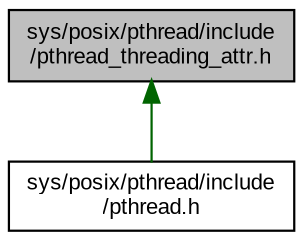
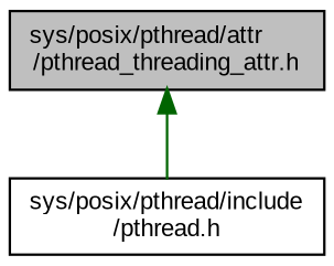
  digraph {
    fontname="Liberation Sans"
    node [color=black fontname="Liberation Sans" fontsize=10 shape=record style=filled]
-   n1 [fillcolor=grey75 fontcolor=black height=0.2 label="sys/posix/pthread/include\l/pthread_threading_attr.h" width=0.4]
+   n1 [fillcolor=grey75 fontcolor=black height=0.2 label="sys/posix/pthread/attr\l/pthread_threading_attr.h" width=0.4]
    n2 [fillcolor=white height=0.2 label="sys/posix/pthread/include\l/pthread.h" width=0.4]
    n1 -> n2 [color=darkgreen dir=back fontname="Liberation Sans" fontsize=10 labelfontname=Helvetica labelfontsize=10 style=solid]
  }
